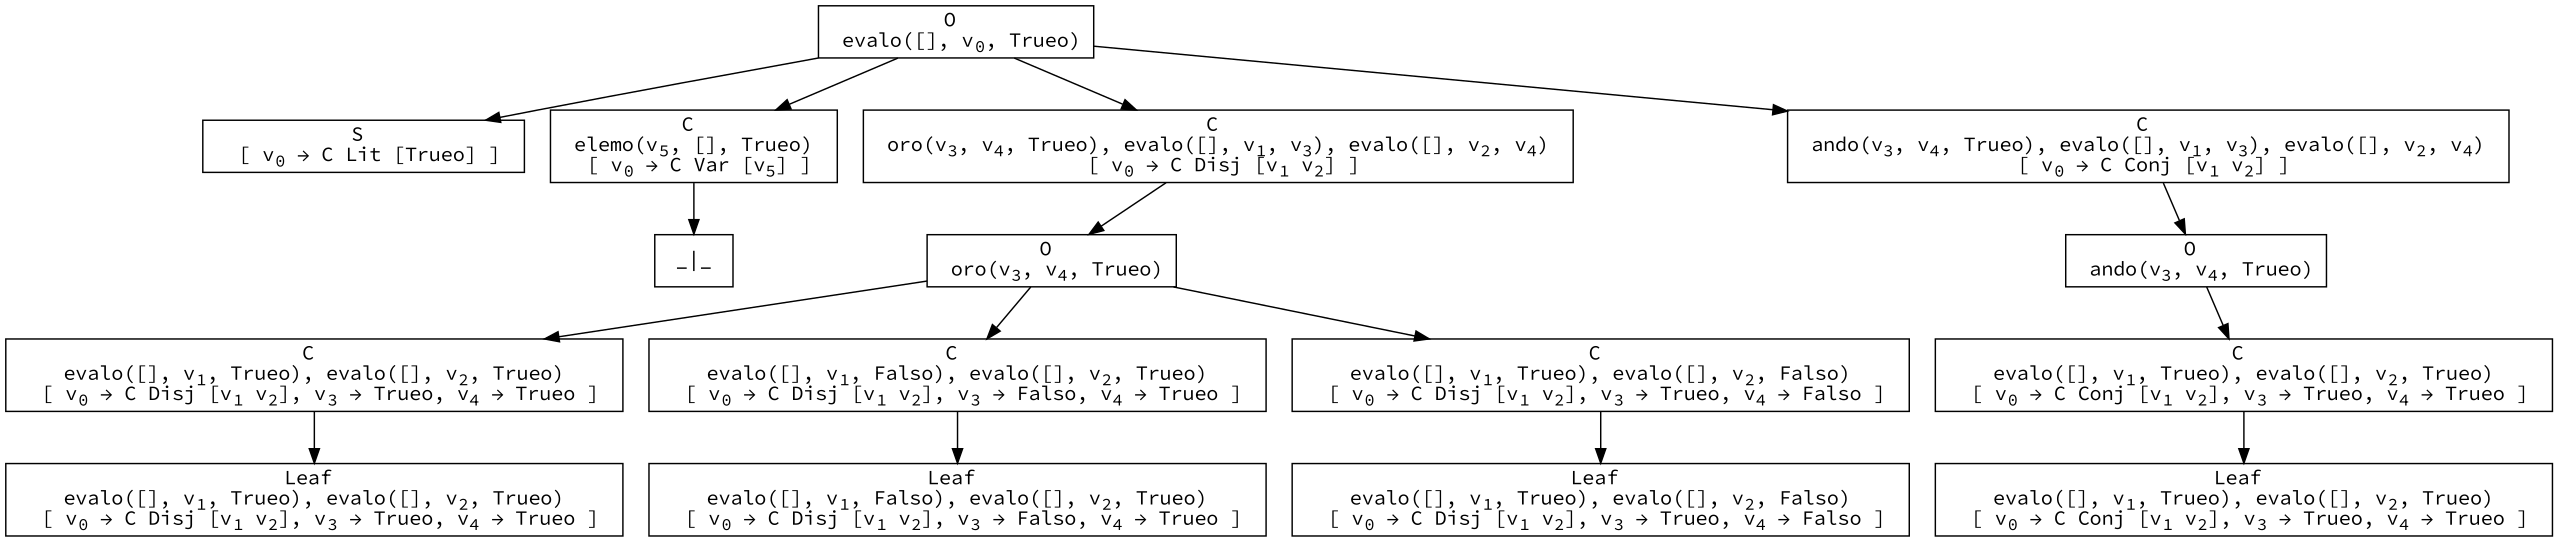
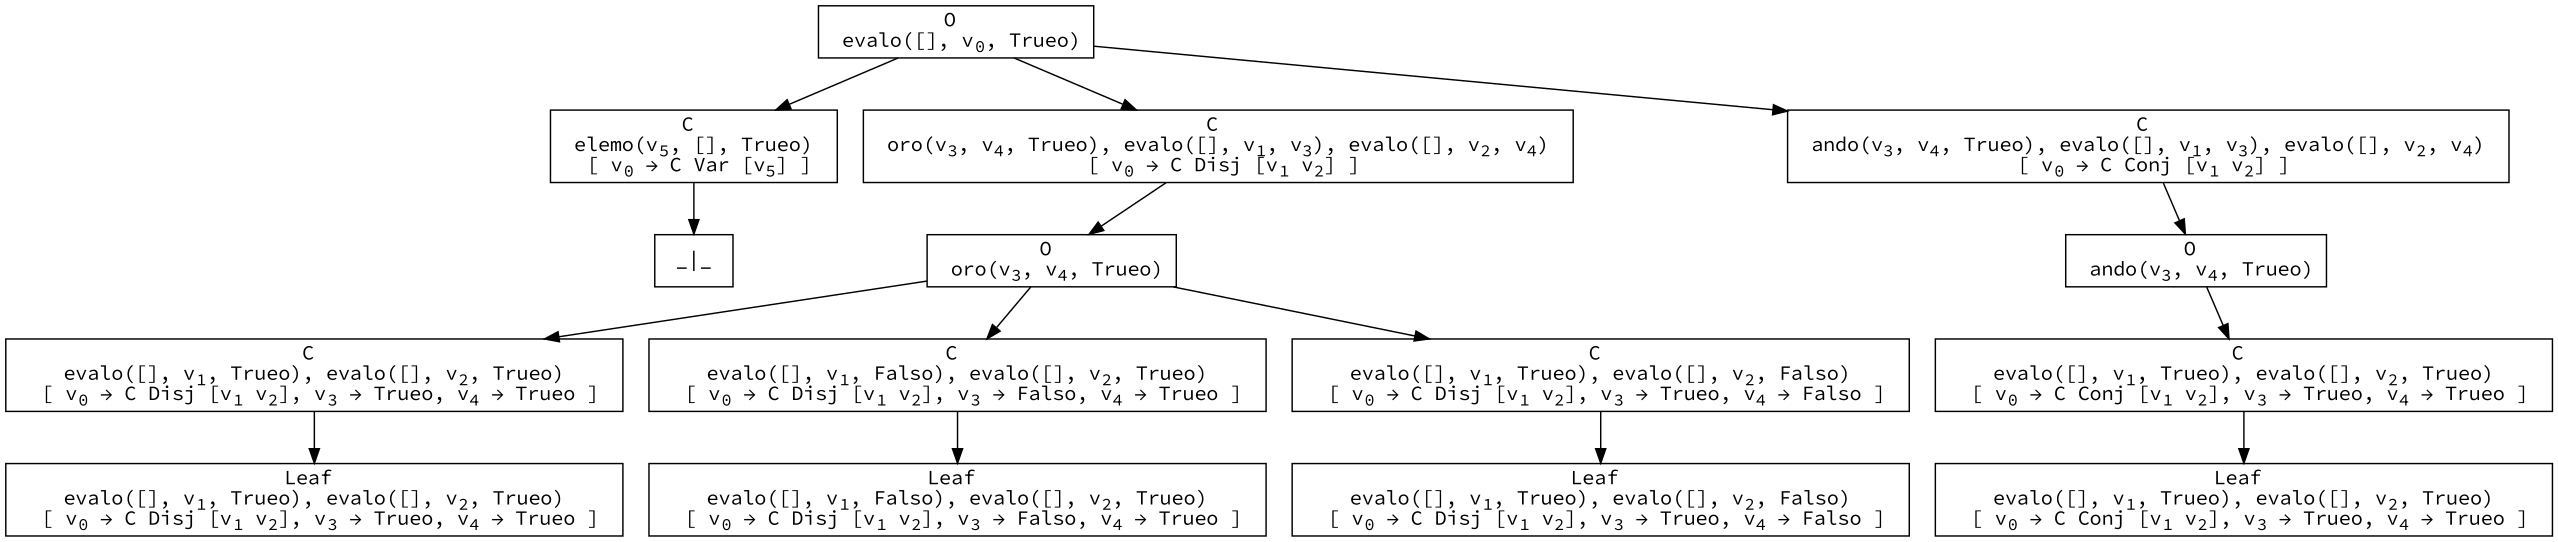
  digraph {
    rankdir=TB
    fontname="Source Code Pro"
    node [fillcolor=white shape=box style=filled fontname="Source Code Pro"]
    edge [fontname="Source Code Pro"]
    n1 [label=<O <BR/> evalo([], v<SUB>0</SUB>, Trueo)>]
-   n2 [label=<S <BR/>  [ v<SUB>0</SUB> &rarr; C Lit [Trueo] ] >]
    n3 [label=<C <BR/> elemo(v<SUB>5</SUB>, [], Trueo) <BR/>  [ v<SUB>0</SUB> &rarr; C Var [v<SUB>5</SUB>] ] >]
    n4 [label=<C <BR/> oro(v<SUB>3</SUB>, v<SUB>4</SUB>, Trueo), evalo([], v<SUB>1</SUB>, v<SUB>3</SUB>), evalo([], v<SUB>2</SUB>, v<SUB>4</SUB>) <BR/>  [ v<SUB>0</SUB> &rarr; C Disj [v<SUB>1</SUB> v<SUB>2</SUB>] ] >]
    n5 [label=<C <BR/> ando(v<SUB>3</SUB>, v<SUB>4</SUB>, Trueo), evalo([], v<SUB>1</SUB>, v<SUB>3</SUB>), evalo([], v<SUB>2</SUB>, v<SUB>4</SUB>) <BR/>  [ v<SUB>0</SUB> &rarr; C Conj [v<SUB>1</SUB> v<SUB>2</SUB>] ] >]
    n6 [label=<_|_>]
    n7 [label=<O <BR/> oro(v<SUB>3</SUB>, v<SUB>4</SUB>, Trueo)>]
    n8 [label=<O <BR/> ando(v<SUB>3</SUB>, v<SUB>4</SUB>, Trueo)>]
    n9 [label=<C <BR/> evalo([], v<SUB>1</SUB>, Trueo), evalo([], v<SUB>2</SUB>, Trueo) <BR/>  [ v<SUB>0</SUB> &rarr; C Disj [v<SUB>1</SUB> v<SUB>2</SUB>], v<SUB>3</SUB> &rarr; Trueo, v<SUB>4</SUB> &rarr; Trueo ] >]
    n10 [label=<C <BR/> evalo([], v<SUB>1</SUB>, Falso), evalo([], v<SUB>2</SUB>, Trueo) <BR/>  [ v<SUB>0</SUB> &rarr; C Disj [v<SUB>1</SUB> v<SUB>2</SUB>], v<SUB>3</SUB> &rarr; Falso, v<SUB>4</SUB> &rarr; Trueo ] >]
    n11 [label=<C <BR/> evalo([], v<SUB>1</SUB>, Trueo), evalo([], v<SUB>2</SUB>, Falso) <BR/>  [ v<SUB>0</SUB> &rarr; C Disj [v<SUB>1</SUB> v<SUB>2</SUB>], v<SUB>3</SUB> &rarr; Trueo, v<SUB>4</SUB> &rarr; Falso ] >]
    n12 [label=<Leaf <BR/> evalo([], v<SUB>1</SUB>, Trueo), evalo([], v<SUB>2</SUB>, Trueo) <BR/>  [ v<SUB>0</SUB> &rarr; C Disj [v<SUB>1</SUB> v<SUB>2</SUB>], v<SUB>3</SUB> &rarr; Trueo, v<SUB>4</SUB> &rarr; Trueo ] >]
    n13 [label=<Leaf <BR/> evalo([], v<SUB>1</SUB>, Falso), evalo([], v<SUB>2</SUB>, Trueo) <BR/>  [ v<SUB>0</SUB> &rarr; C Disj [v<SUB>1</SUB> v<SUB>2</SUB>], v<SUB>3</SUB> &rarr; Falso, v<SUB>4</SUB> &rarr; Trueo ] >]
    n14 [label=<Leaf <BR/> evalo([], v<SUB>1</SUB>, Trueo), evalo([], v<SUB>2</SUB>, Falso) <BR/>  [ v<SUB>0</SUB> &rarr; C Disj [v<SUB>1</SUB> v<SUB>2</SUB>], v<SUB>3</SUB> &rarr; Trueo, v<SUB>4</SUB> &rarr; Falso ] >]
    n15 [label=<C <BR/> evalo([], v<SUB>1</SUB>, Trueo), evalo([], v<SUB>2</SUB>, Trueo) <BR/>  [ v<SUB>0</SUB> &rarr; C Conj [v<SUB>1</SUB> v<SUB>2</SUB>], v<SUB>3</SUB> &rarr; Trueo, v<SUB>4</SUB> &rarr; Trueo ] >]
    n16 [label=<Leaf <BR/> evalo([], v<SUB>1</SUB>, Trueo), evalo([], v<SUB>2</SUB>, Trueo) <BR/>  [ v<SUB>0</SUB> &rarr; C Conj [v<SUB>1</SUB> v<SUB>2</SUB>], v<SUB>3</SUB> &rarr; Trueo, v<SUB>4</SUB> &rarr; Trueo ] >]
-   n1 -> n2
    n1 -> n3
    n1 -> n4
    n1 -> n5
    n3 -> n6
    n4 -> n7
    n5 -> n8
    n7 -> n9
    n7 -> n10
    n7 -> n11
    n8 -> n15
    n9 -> n12
    n10 -> n13
    n11 -> n14
    n15 -> n16
  }
